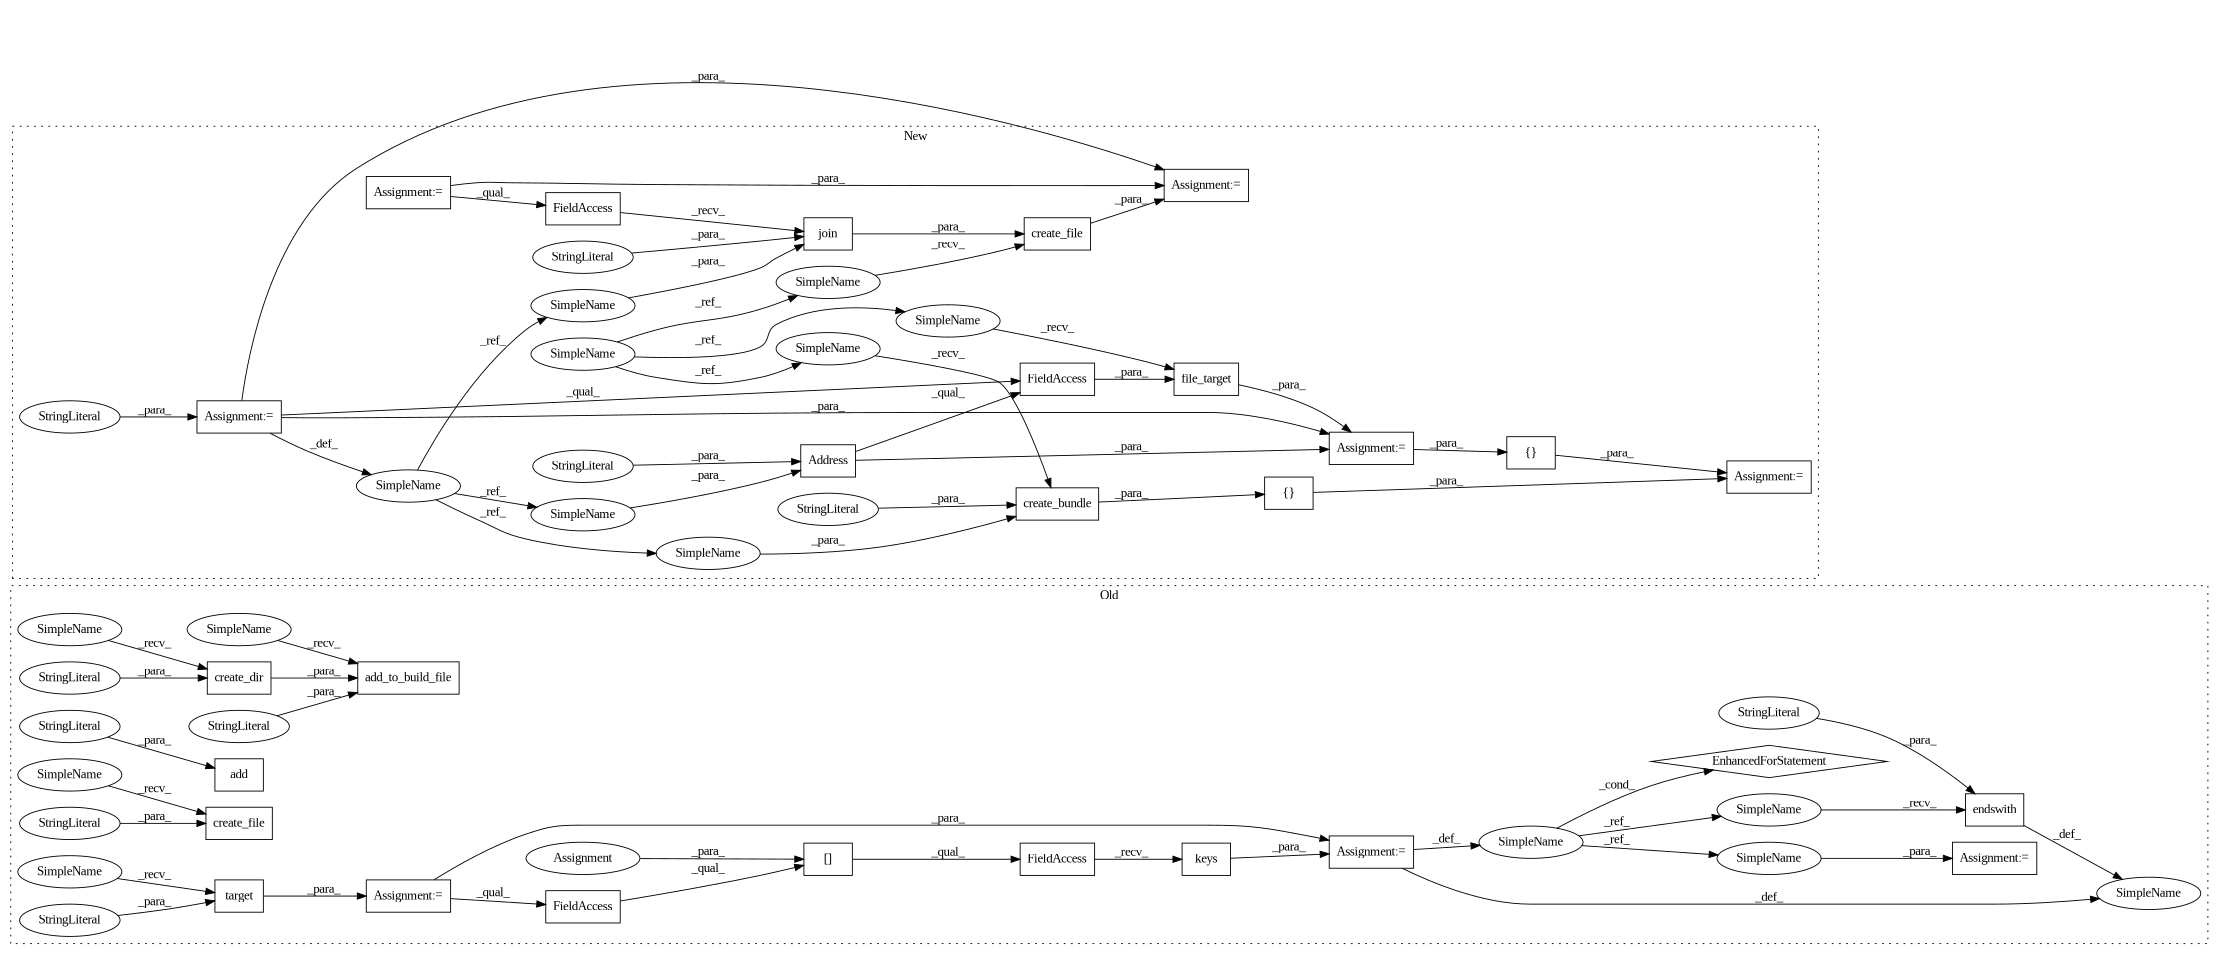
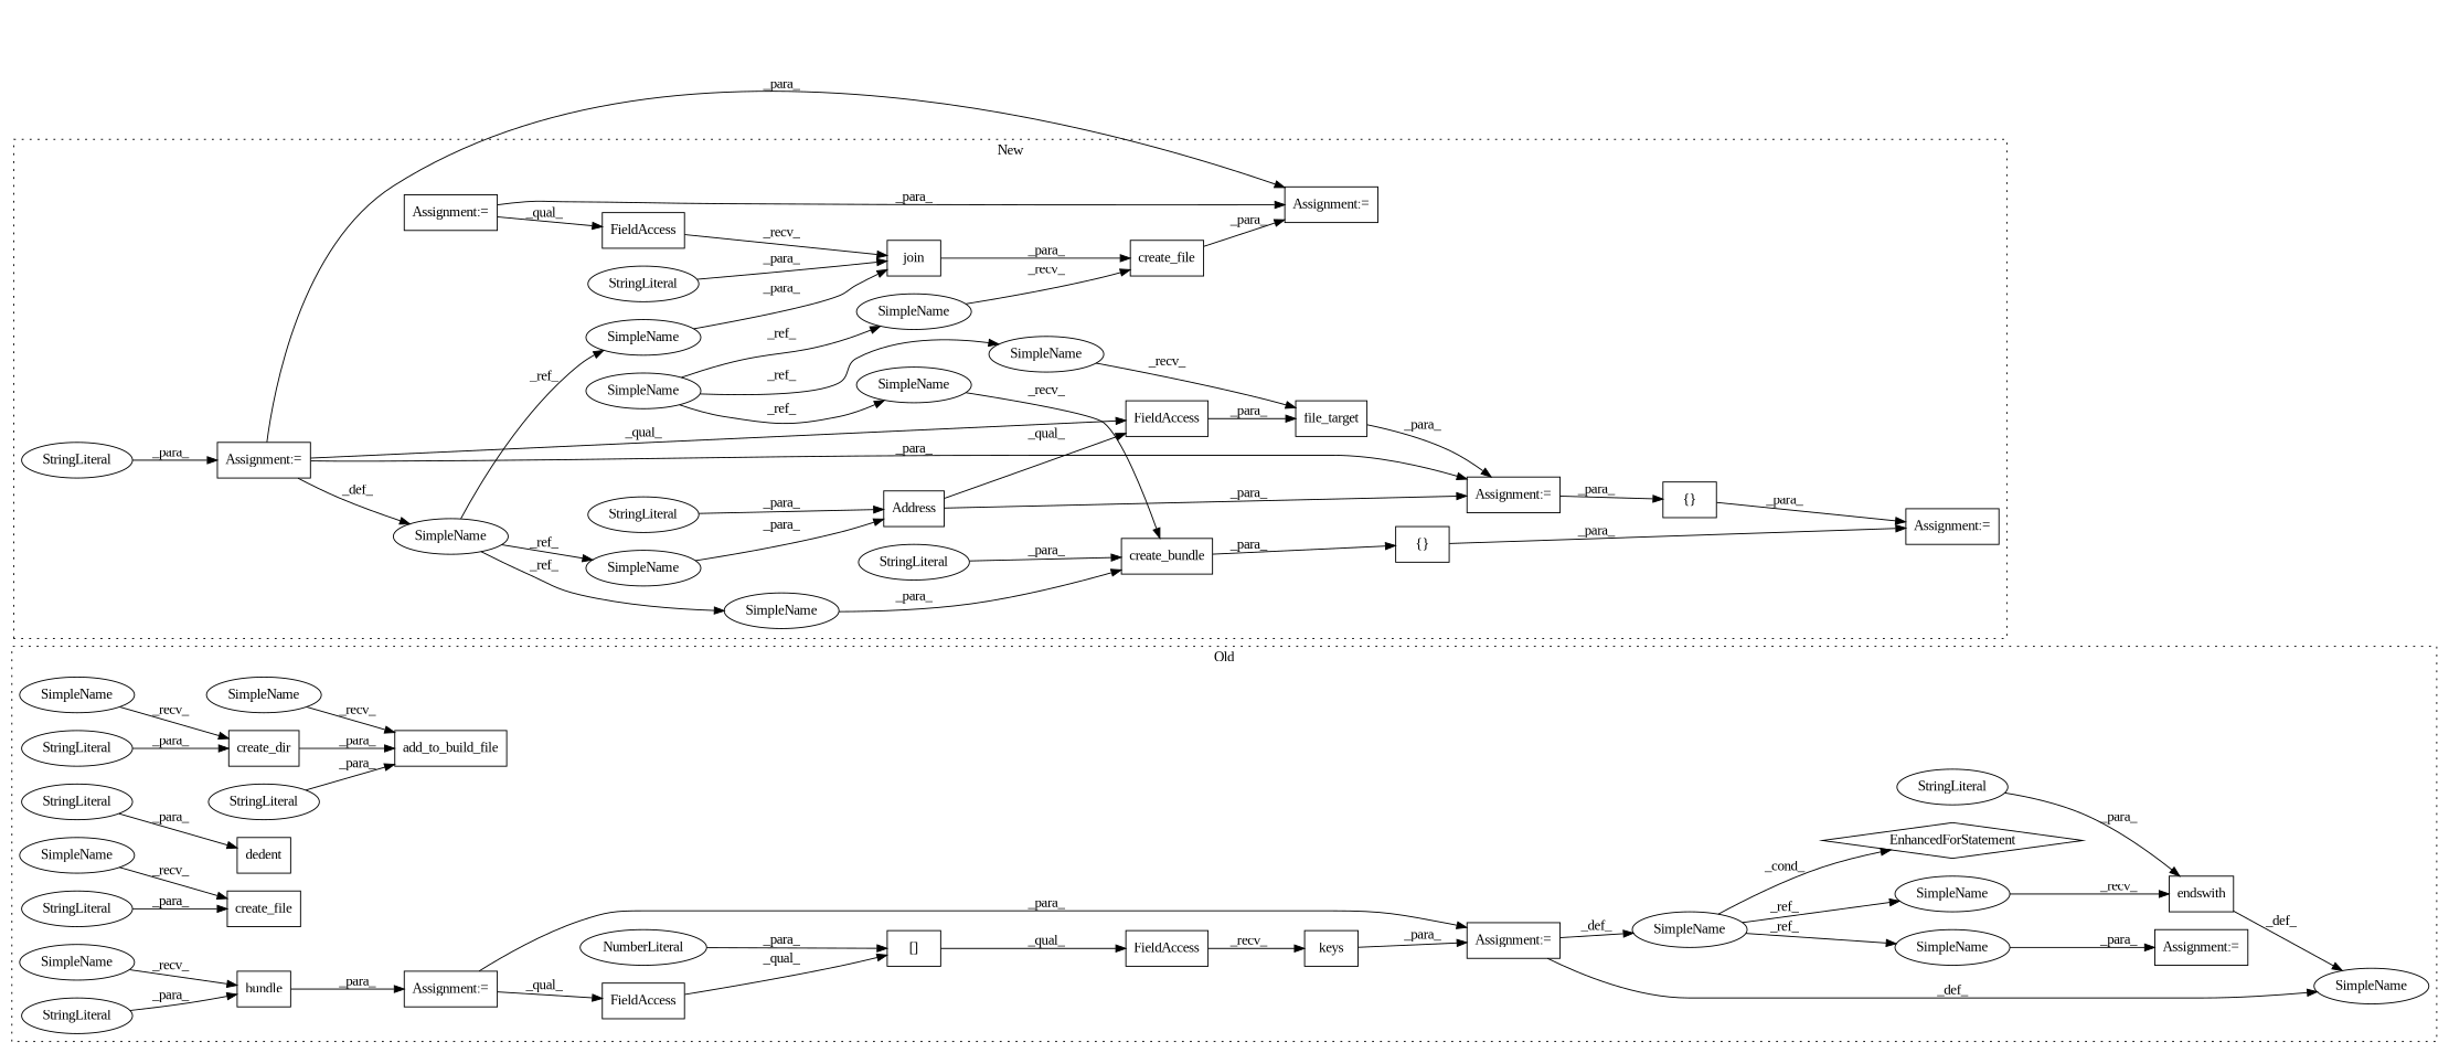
  digraph {
    fontname="Liberation Serif"
    rankdir=LR
    node [a=42 fontname="Liberation Serif" l=1 s=13152 shape=box]
    edge [fontname="Liberation Serif"]
    n1 [a=32 l="9,1" label=endswith s="13198,13249"]
    n2 [a=32 l=6 label=keys s=13176]
    n3 [a=22 l=23 label=FieldAccess]
    n4 [a=2 l="13,1" label="[]" s="13152,13166"]
-   n5 [a=34 label=Assignment s=13165 shape=ellipse]
+   n5 [a=34 label=NumberLiteral s=13165 shape=ellipse]
    n6 [a=22 l=12 label=FieldAccess]
    n7 [a=70 l="53,2" label=EnhancedForStatement s="13091,13182" shape=diamond]
    n8 [label=SimpleName shape=ellipse l="" s=""]
    n9 [a=7 label="Assignment:=" s=13274]
    n10 [label=SimpleName s=13148 shape=ellipse]
    n11 [a=7 l="53,2" label="Assignment:=" s="13091,13182"]
    n12 [a=45 l=42 label=StringLiteral s=13207 shape=ellipse]
-   n13 [a=32 l="7,1" label=target s="13001,13040"]
+   n13 [a=32 l="7,1" label=bundle s="13001,13040"]
    n14 [a=32 l="11,1" label=create_dir s="12315,12365"]
    n15 [a=45 l=39 label=StringLiteral s=12326 shape=ellipse]
    n16 [a=45 l=32 label=StringLiteral s=13008 shape=ellipse]
    n17 [a=32 l="12,1" label=create_file s="12377,12444"]
    n18 [a=45 l=55 label=StringLiteral s=12389 shape=ellipse]
    n19 [a=32 l="18,1" label=add_to_build_file s="12456,12562"]
-   n20 [a=32 l="7,1" label=add s="12513,12561"]
+   n20 [a=32 l="7,1" label=dedent s="12513,12561"]
    n21 [a=45 l=41 label=StringLiteral s=12520 shape=ellipse]
    n22 [a=45 l=38 label=StringLiteral s=12474 shape=ellipse]
    n23 [a=7 label="Assignment:=" s=12995]
    n24 [l=4 label=SimpleName s=12310 shape=ellipse]
    n25 [l=4 label=SimpleName s=12996 shape=ellipse]
    n26 [l=4 label=SimpleName s=12372 shape=ellipse]
    n27 [l=4 label=SimpleName s=12451 shape=ellipse]
    n28 [label=SimpleName s=13196 shape=ellipse]
    n29 [label=SimpleName s=13275 shape=ellipse]
    n30 [a=32 l="12,1" label=create_file s="8732,8792"]
    n31 [a=32 l="5,1" label=join s="8752,8791"]
    n32 [a=22 l=7 label=FieldAccess s=8744]
    n33 [a=45 l=24 label=StringLiteral s=8767 shape=ellipse]
    n34 [a=7 label="Assignment:=" s=8726]
    n35 [a=7 l=2 label="Assignment:=" s=8551]
    n36 [l=9 label=SimpleName s=8667 shape=ellipse]
    n37 [a=32 l="8,1" label=Address s="8907,8933"]
    n38 [a=4 l="1,1" label="{}" s="9447,9454"]
    n39 [a=45 l=8 label=StringLiteral s=8925 shape=ellipse]
    n40 [a=32 l="12,1" label=file_target s="8895,8949"]
    n41 [a=22 l=32 label=FieldAccess s=8907]
    n42 [a=7 label="Assignment:=" s=8676]
    n43 [a=45 l=32 label=StringLiteral s=8677 shape=ellipse]
    n44 [a=7 label="Assignment:=" s=8889]
    n45 [a=4 l="1,1" label="{}" s="9465,9529"]
    n46 [l=4 label=SimpleName s=8533 shape=ellipse]
    n47 [a=32 l="14,1" label=create_bundle s="9471,9528"]
    n48 [a=45 l=24 label=StringLiteral s=9504 shape=ellipse]
    n49 [a=7 label="Assignment:=" s=9382]
    n50 [l=9 label=SimpleName s=8757 shape=ellipse]
    n51 [l=9 label=SimpleName s=9485 shape=ellipse]
    n52 [l=9 label=SimpleName s=8915 shape=ellipse]
    n53 [l=4 label=SimpleName s=9466 shape=ellipse]
    n54 [l=4 label=SimpleName s=8890 shape=ellipse]
    n55 [l=4 label=SimpleName s=8727 shape=ellipse]
    subgraph cluster_1 {
      label=Old
      style=dotted
      n1
      n2
      n3
      n4
      n5
      n6
      n7
      n8
      n9
      n10
      n11
      n12
      n13
      n14
      n15
      n16
      n17
      n18
      n19
      n20
      n21
      n22
      n23
      n24
      n25
      n26
      n27
      n28
      n29
    }
    subgraph cluster_2 {
      label=New
      style=dotted
      n30
      n31
      n32
      n33
      n34
      n35
      n36
      n37
      n38
      n39
      n40
      n41
      n42
      n43
      n44
      n45
      n46
      n47
      n48
      n49
      n50
      n51
      n52
      n53
      n54
      n55
    }
    n1 -> n8 [label=_def_]
    n2 -> n11 [label=_para_]
    n3 -> n2 [label=_recv_]
    n4 -> n3 [label=_qual_]
    n5 -> n4 [label=_para_]
    n6 -> n4 [label=_qual_]
    n10 -> n7 [label=_cond_]
    n10 -> n28 [label=_ref_]
    n10 -> n29 [label=_ref_]
    n11 -> n8 [label=_def_]
    n11 -> n10 [label=_def_]
    n12 -> n1 [label=_para_]
    n13 -> n23 [label=_para_]
    n14 -> n19 [label=_para_]
    n15 -> n14 [label=_para_]
    n16 -> n13 [label=_para_]
    n18 -> n17 [label=_para_]
    n21 -> n20 [label=_para_]
    n22 -> n19 [label=_para_]
    n23 -> n6 [label=_qual_]
    n23 -> n11 [label=_para_]
    n24 -> n14 [label=_recv_]
    n25 -> n13 [label=_recv_]
    n26 -> n17 [label=_recv_]
    n27 -> n19 [label=_recv_]
    n28 -> n1 [label=_recv_]
    n29 -> n9 [label=_para_]
    n30 -> n34 [label=_para_]
    n31 -> n30 [label=_para_]
    n32 -> n31 [label=_recv_]
    n33 -> n31 [label=_para_]
    n35 -> n32 [label=_qual_]
    n35 -> n34 [label=_para_]
    n36 -> n50 [label=_ref_]
    n36 -> n51 [label=_ref_]
    n36 -> n52 [label=_ref_]
    n37 -> n41 [label=_qual_]
    n37 -> n44 [label=_para_]
    n38 -> n49 [label=_para_]
    n39 -> n37 [label=_para_]
    n40 -> n44 [label=_para_]
    n41 -> n40 [label=_para_]
    n42 -> n34 [label=_para_]
    n42 -> n36 [label=_def_]
    n42 -> n41 [label=_qual_]
    n42 -> n44 [label=_para_]
    n43 -> n42 [label=_para_]
    n44 -> n38 [label=_para_]
    n45 -> n49 [label=_para_]
    n46 -> n53 [label=_ref_]
    n46 -> n54 [label=_ref_]
    n46 -> n55 [label=_ref_]
    n47 -> n45 [label=_para_]
    n48 -> n47 [label=_para_]
    n50 -> n31 [label=_para_]
    n51 -> n47 [label=_para_]
    n52 -> n37 [label=_para_]
    n53 -> n47 [label=_recv_]
    n54 -> n40 [label=_recv_]
    n55 -> n30 [label=_recv_]
  }
